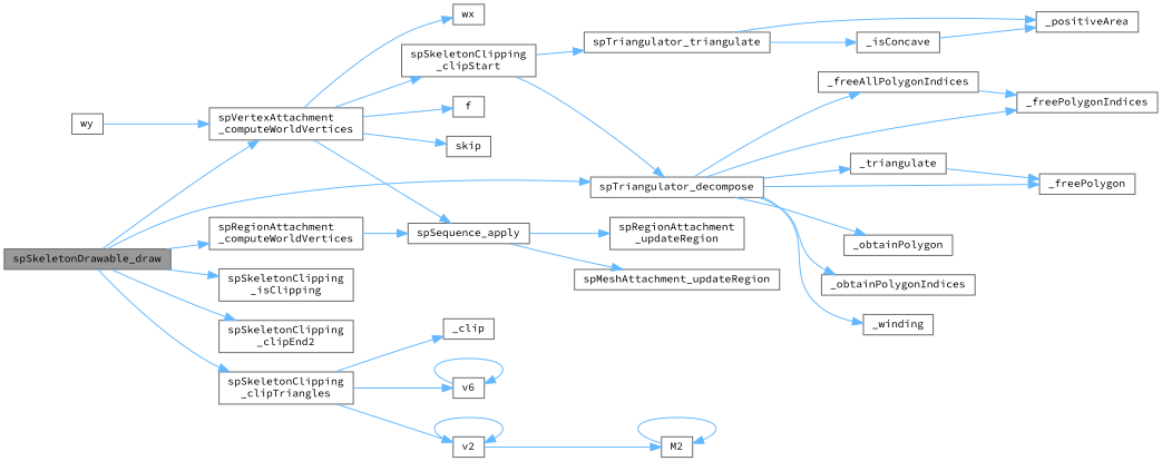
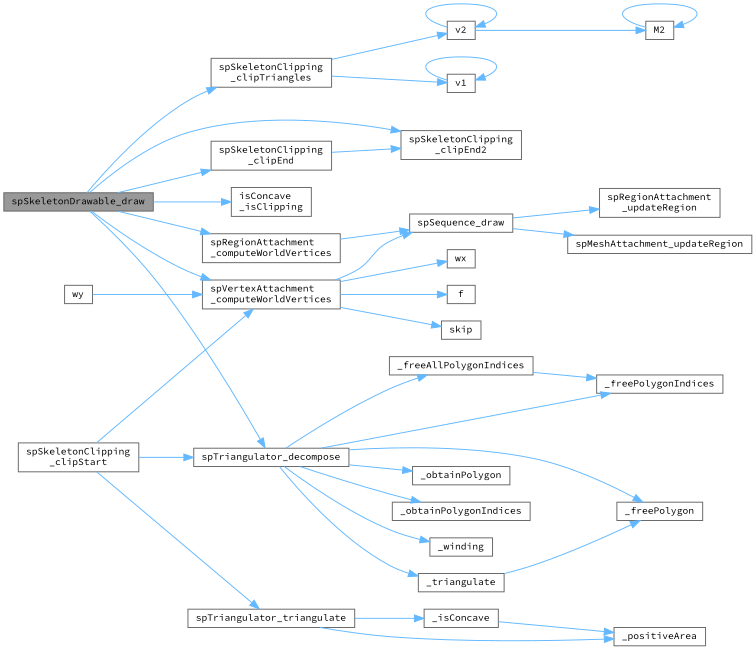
  digraph {
    fontname="Source Code Pro"
    rankdir=LR
    node [color=grey40 fillcolor=white fontname="Source Code Pro" fontsize=10 shape=box style=filled]
    edge [color=steelblue1 fontname="Source Code Pro" fontsize=10 labelfontname=Helvetica labelfontsize=10 style=solid]
    n1 [color=gray40 fillcolor=grey60 fontcolor=black height=0.2 label=spSkeletonDrawable_draw width=0.4]
    n2 [height=0.2 label="spRegionAttachment\l_computeWorldVertices" width=0.4]
+   n3 [height=0.2 label="spSkeletonClipping\l_clipEnd" width=0.4]
    n4 [height=0.2 label="spSkeletonClipping\l_clipEnd2" width=0.4]
    n5 [height=0.2 label="spVertexAttachment\l_computeWorldVertices" width=0.4]
    n6 [height=0.2 label="spSkeletonClipping\l_clipTriangles" width=0.4]
-   n7 [height=0.2 label="spSkeletonClipping\l_isClipping" width=0.4]
+   n7 [height=0.2 label="isConcave\l_isClipping" width=0.4]
    n8 [height=0.2 label=spTriangulator_decompose width=0.4]
-   n9 [height=0.2 label=spSequence_apply width=0.4]
+   n9 [height=0.2 label=spSequence_draw width=0.4]
    n10 [height=0.2 label="spSkeletonClipping\l_clipStart" width=0.4]
    n11 [height=0.2 label=spTriangulator_triangulate width=0.4]
    n12 [height=0.2 label=f width=0.4]
    n13 [height=0.2 label=skip width=0.4]
    n14 [height=0.2 label=wx width=0.4]
-   n15 [height=0.2 label=_clip width=0.4]
-   n16 [height=0.2 label=v6 width=0.4]
+   n16 [height=0.2 label=v1 width=0.4]
    n17 [height=0.2 label=v2 width=0.4]
    n18 [height=0.2 label=spMeshAttachment_updateRegion width=0.4]
    n19 [height=0.2 label="spRegionAttachment\l_updateRegion" width=0.4]
    n20 [height=0.2 label=_freeAllPolygonIndices width=0.4]
    n21 [height=0.2 label=_freePolygonIndices width=0.4]
    n22 [height=0.2 label=_triangulate width=0.4]
    n23 [height=0.2 label=_freePolygon width=0.4]
    n24 [height=0.2 label=_obtainPolygon width=0.4]
    n25 [height=0.2 label=_obtainPolygonIndices width=0.4]
    n26 [height=0.2 label=_winding width=0.4]
    n27 [height=0.2 label=_isConcave width=0.4]
    n28 [height=0.2 label=_positiveArea width=0.4]
    n29 [height=0.2 label=wy width=0.4]
    n30 [height=0.2 label=M2 width=0.4]
    n1 -> n2
+   n1 -> n3
    n1 -> n4
    n1 -> n5
    n1 -> n6
    n1 -> n7
    n1 -> n8
    n2 -> n9
+   n3 -> n4
    n5 -> n9
    n5 -> n12
    n5 -> n13
    n5 -> n14
-   n6 -> n15
    n6 -> n16
    n6 -> n17
    n8 -> n20
    n8 -> n21
    n8 -> n22
    n8 -> n23
    n8 -> n24
    n8 -> n25
    n8 -> n26
    n9 -> n18
    n9 -> n19
-   n5 -> n10
+   n10 -> n5
    n10 -> n8
    n10 -> n11
    n11 -> n27
    n11 -> n28
    n16 -> n16
    n17 -> n17
    n17 -> n30
    n20 -> n21
    n22 -> n23
    n27 -> n28
    n29 -> n5
    n30 -> n30
  }
